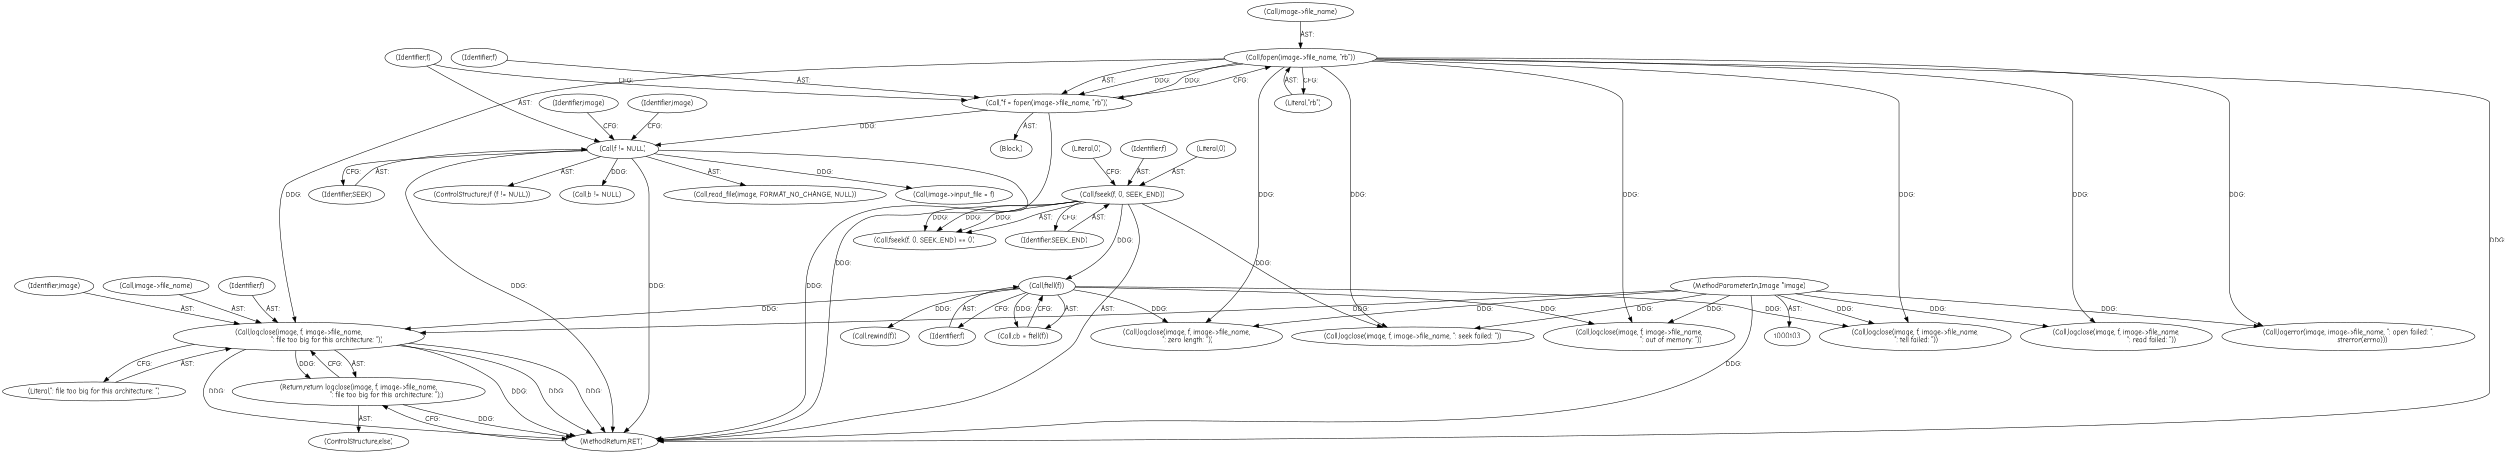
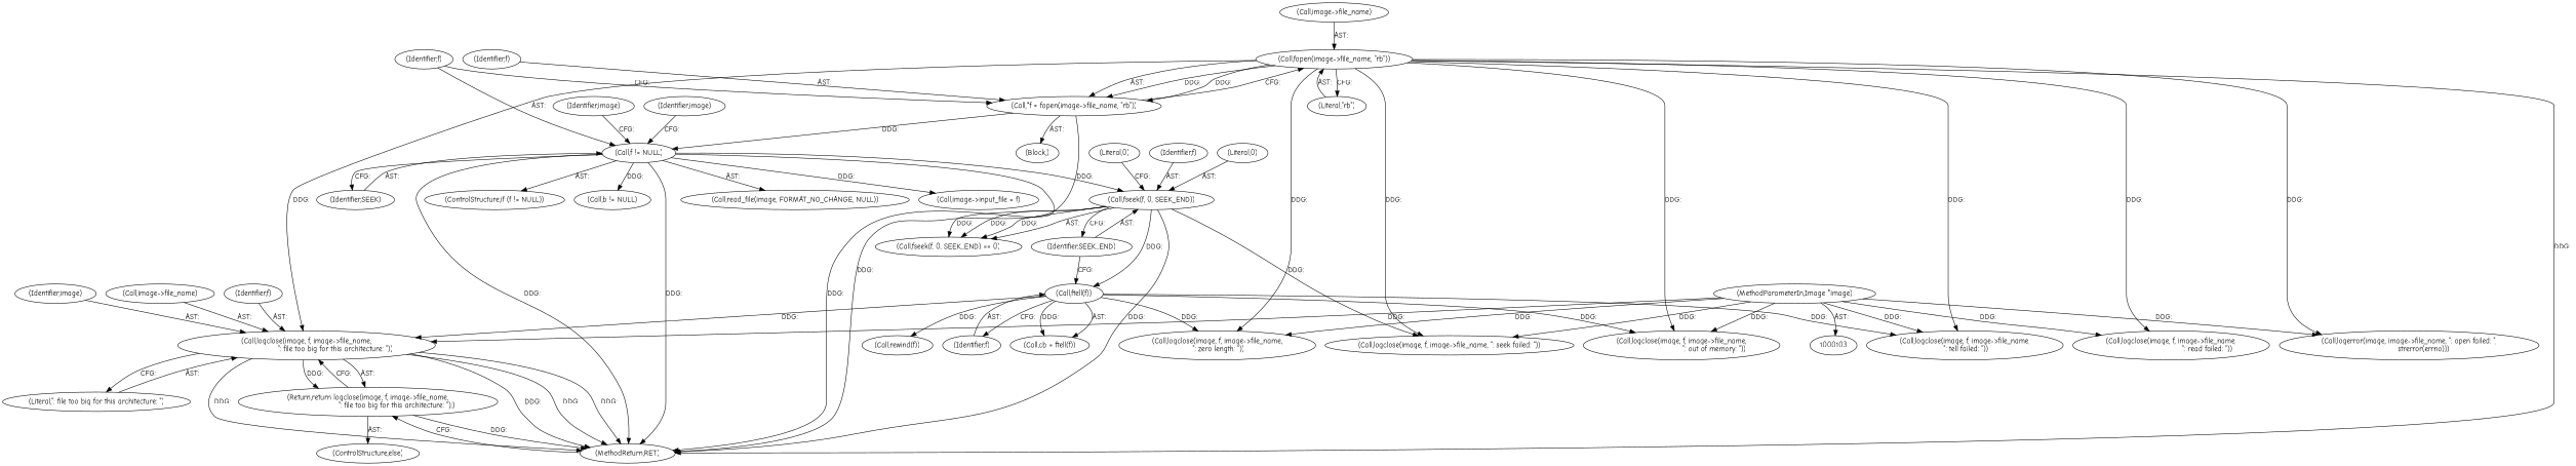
  digraph {
    fontname="Comic Neue"
    node [fontname="Comic Neue"]
    edge [fontname="Comic Neue"]
    n1 [label="(Call,logclose(image, f, image->file_name,\n                        \": file too big for this architecture: \"))"]
    n2 [label="(Return,return logclose(image, f, image->file_name,\n                        \": file too big for this architecture: \");)"]
    n3 [label="(Literal,\": file too big for this architecture: \")"]
    n4 [label="(MethodReturn,RET)"]
    n5 [label="(ControlStructure,else)"]
    n6 [label="(MethodParameterIn,Image *image)"]
    n7 [label="(Call,logclose(image, f, image->file_name,\n                           \": out of memory: \"))"]
    n8 [label="(Call,logclose(image, f, image->file_name,\n \": tell failed: \"))"]
    n9 [label="(Call,logclose(image, f, image->file_name,\n \": zero length: \"))"]
    n10 [label="(Call,logclose(image, f, image->file_name, \": seek failed: \"))"]
    n11 [label="(Call,logerror(image, image->file_name, \": open failed: \",\n            strerror(errno)))"]
    n12 [label="(Call,logclose(image, f, image->file_name,\n                              \": read failed: \"))"]
    1000103
    n14 [label="(Call,read_file(image, FORMAT_NO_CHANGE, NULL))"]
    n15 [label="(Call,ftell(f))"]
    n16 [label="(Identifier,f)"]
    n17 [label="(Call,rewind(f))"]
    n18 [label="(Call,cb = ftell(f))"]
    n19 [label="(Call,fseek(f, 0, SEEK_END))"]
    n20 [label="(Identifier,SEEK_END)"]
    n21 [label="(Call,fseek(f, 0, SEEK_END) == 0)"]
    n22 [label="(Call,f != NULL)"]
    n23 [label="(Call,image->input_file = f)"]
    n24 [label="(Identifier,SEEK)"]
    n25 [label="(ControlStructure,if (f != NULL))"]
    n26 [label="(Call,b != NULL)"]
    n27 [label="(Call,*f = fopen(image->file_name, \"rb\"))"]
    n28 [label="(Call,fopen(image->file_name, \"rb\"))"]
    n29 [label="(Block,)"]
    n30 [label="(Literal,\"rb\")"]
    n31 [label="(Identifier,image)"]
    n32 [label="(Identifier,f)"]
    n33 [label="(Identifier,f)"]
    n34 [label="(Identifier,image)"]
    n35 [label="(Call,image->file_name)"]
    n36 [label="(Call,image->file_name)"]
    n37 [label="(Literal,0)"]
    n38 [label="(Identifier,f)"]
    n39 [label="(Identifier,f)"]
    n40 [label="(Identifier,image)"]
    n41 [label="(Literal,0)"]
    n1 -> n2 [label="AST: "]
    n1 -> n2 [label="DDG: "]
    n1 -> n3 [label="CFG: "]
    n1 -> n4 [label="DDG: "]
    n1 -> n4 [label="DDG: "]
    n1 -> n4 [label="DDG: "]
    n1 -> n4 [label="DDG: "]
    n2 -> n1 [label="CFG: "]
    n2 -> n4 [label="DDG: "]
    n2 -> n5 [label="AST: "]
    n3 -> n1 [label="AST: "]
    n4 -> n2 [label="CFG: "]
    n6 -> n1 [label="DDG: "]
-   n6 -> n4 [label="DDG: "]
    n6 -> n7 [label="DDG: "]
    n6 -> n8 [label="DDG: "]
    n6 -> n9 [label="DDG: "]
    n6 -> n10 [label="DDG: "]
    n6 -> n11 [label="DDG: "]
    n6 -> n12 [label="DDG: "]
    n6 -> 1000103 [label="AST: "]
    n15 -> n1 [label="DDG: "]
    n15 -> n7 [label="DDG: "]
    n15 -> n8 [label="DDG: "]
    n15 -> n9 [label="DDG: "]
    n15 -> n16 [label="CFG: "]
    n15 -> n17 [label="DDG: "]
    n15 -> n18 [label="AST: "]
    n15 -> n18 [label="DDG: "]
    n16 -> n15 [label="AST: "]
-   n18 -> n15 [label="CFG: "]
-   n19 -> n4 [label="AST: "]
+   n20 -> n15 [label="CFG: "]
+   n19 -> n4 [label="DDG: "]
    n19 -> n10 [label="DDG: "]
    n19 -> n15 [label="DDG: "]
    n19 -> n20 [label="CFG: "]
    n19 -> n21 [label="AST: "]
    n19 -> n21 [label="DDG: "]
    n19 -> n21 [label="DDG: "]
    n19 -> n21 [label="DDG: "]
    n20 -> n19 [label="AST: "]
    n22 -> n4 [label="DDG: "]
    n22 -> n4 [label="DDG: "]
    n22 -> n4 [label="DDG: "]
    n22 -> n14 [label="AST: "]
+   n22 -> n19 [label="DDG: "]
    n22 -> n23 [label="DDG: "]
    n22 -> n24 [label="CFG: "]
    n22 -> n25 [label="AST: "]
    n22 -> n26 [label="DDG: "]
    n24 -> n22 [label="AST: "]
    n27 -> n4 [label="DDG: "]
    n27 -> n22 [label="DDG: "]
    n27 -> n28 [label="CFG: "]
    n27 -> n29 [label="AST: "]
    n28 -> n1 [label="DDG: "]
    n28 -> n4 [label="DDG: "]
    n28 -> n7 [label="DDG: "]
    n28 -> n8 [label="DDG: "]
    n28 -> n9 [label="DDG: "]
    n28 -> n10 [label="DDG: "]
    n28 -> n11 [label="DDG: "]
    n28 -> n12 [label="DDG: "]
    n28 -> n27 [label="AST: "]
    n28 -> n27 [label="DDG: "]
    n28 -> n27 [label="DDG: "]
    n28 -> n30 [label="CFG: "]
    n30 -> n28 [label="AST: "]
    n31 -> n1 [label="AST: "]
    n32 -> n27 [label="AST: "]
    n33 -> n1 [label="AST: "]
    n34 -> n22 [label="CFG: "]
    n35 -> n28 [label="AST: "]
    n36 -> n1 [label="AST: "]
    n37 -> n19 [label="CFG: "]
    n38 -> n22 [label="AST: "]
    n38 -> n27 [label="CFG: "]
    n39 -> n19 [label="AST: "]
    n40 -> n22 [label="CFG: "]
    n41 -> n19 [label="AST: "]
  }
